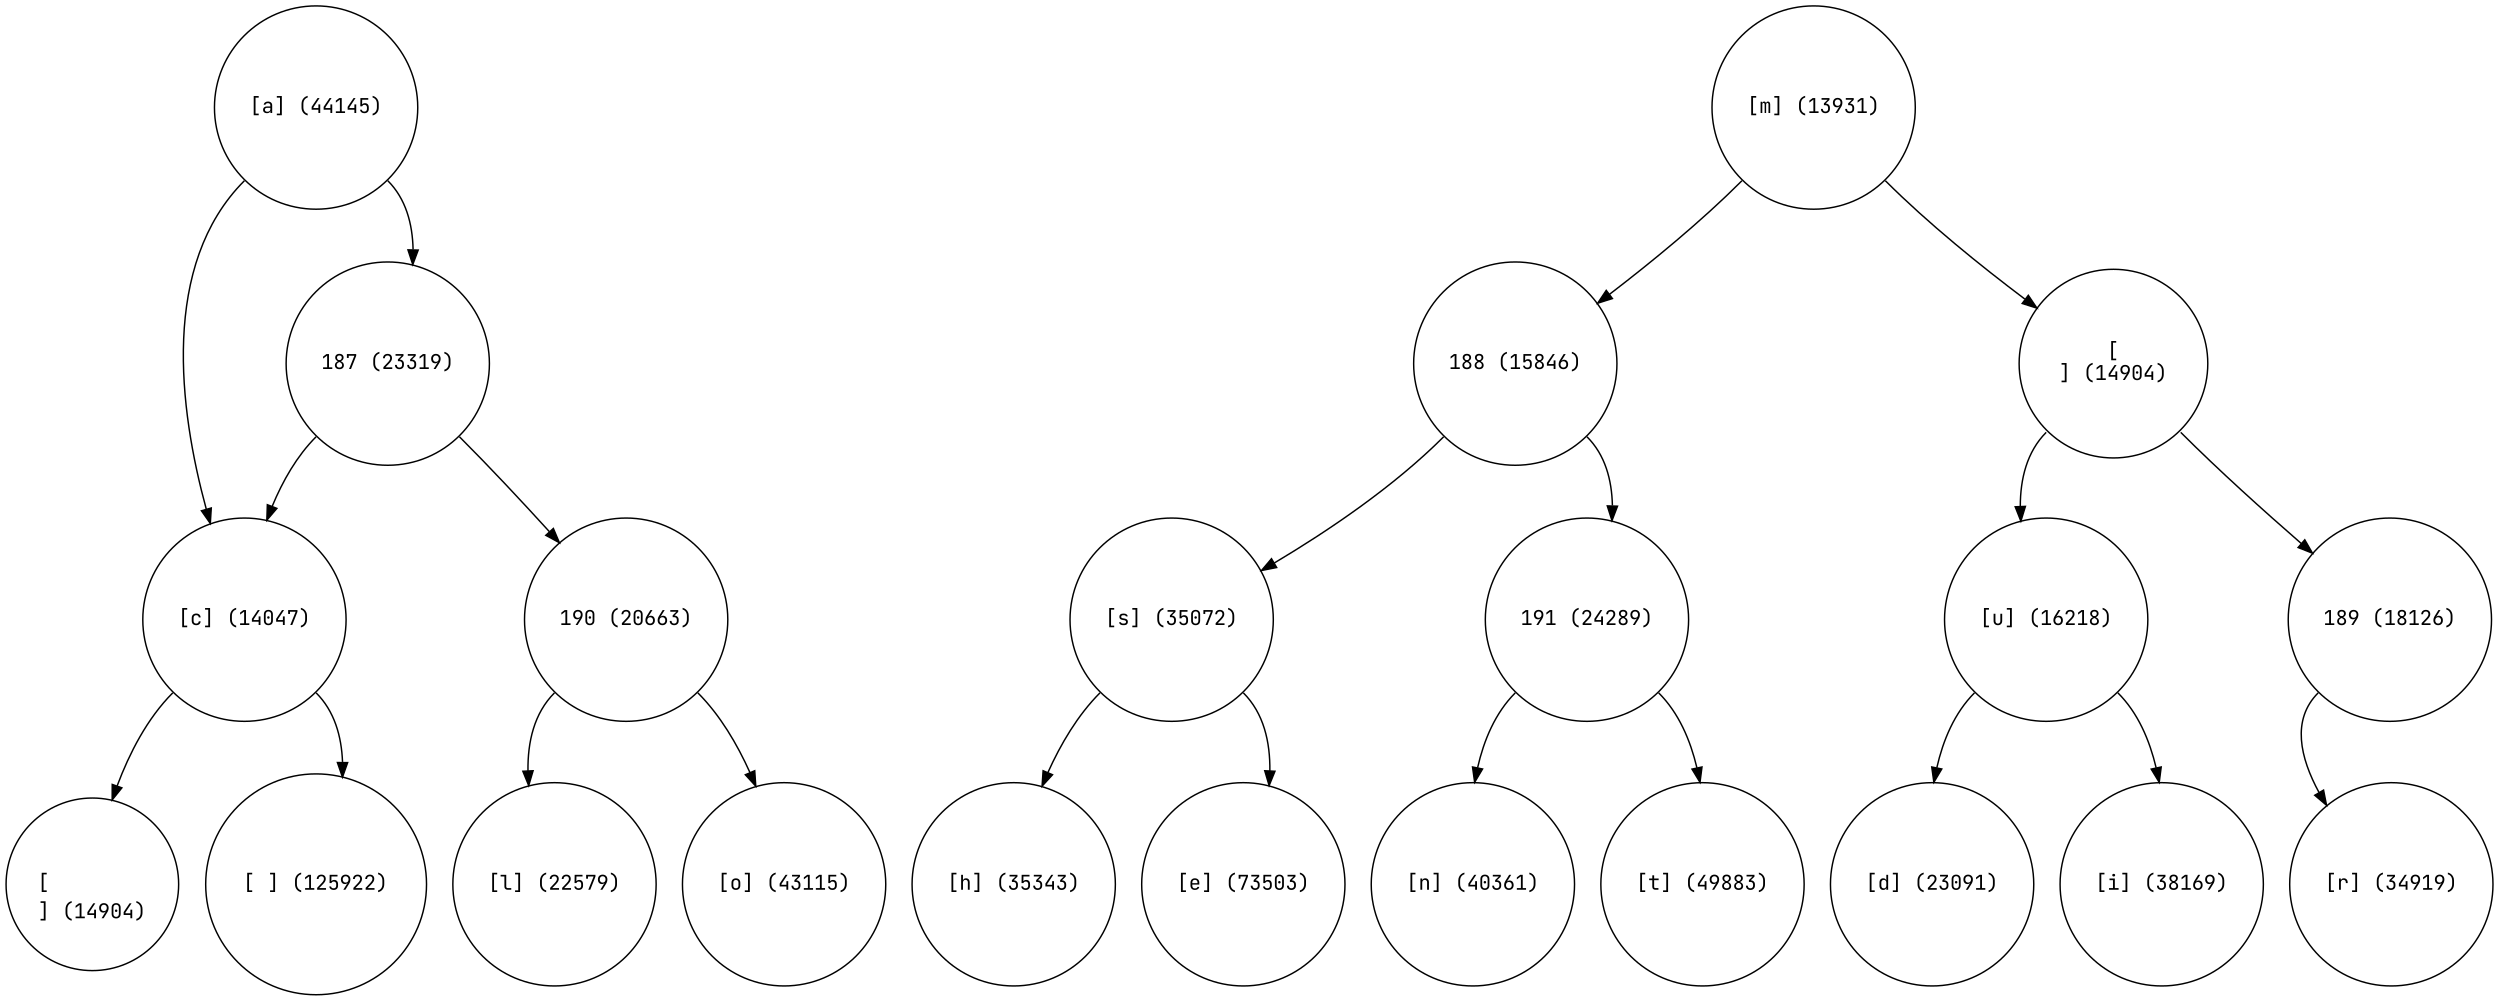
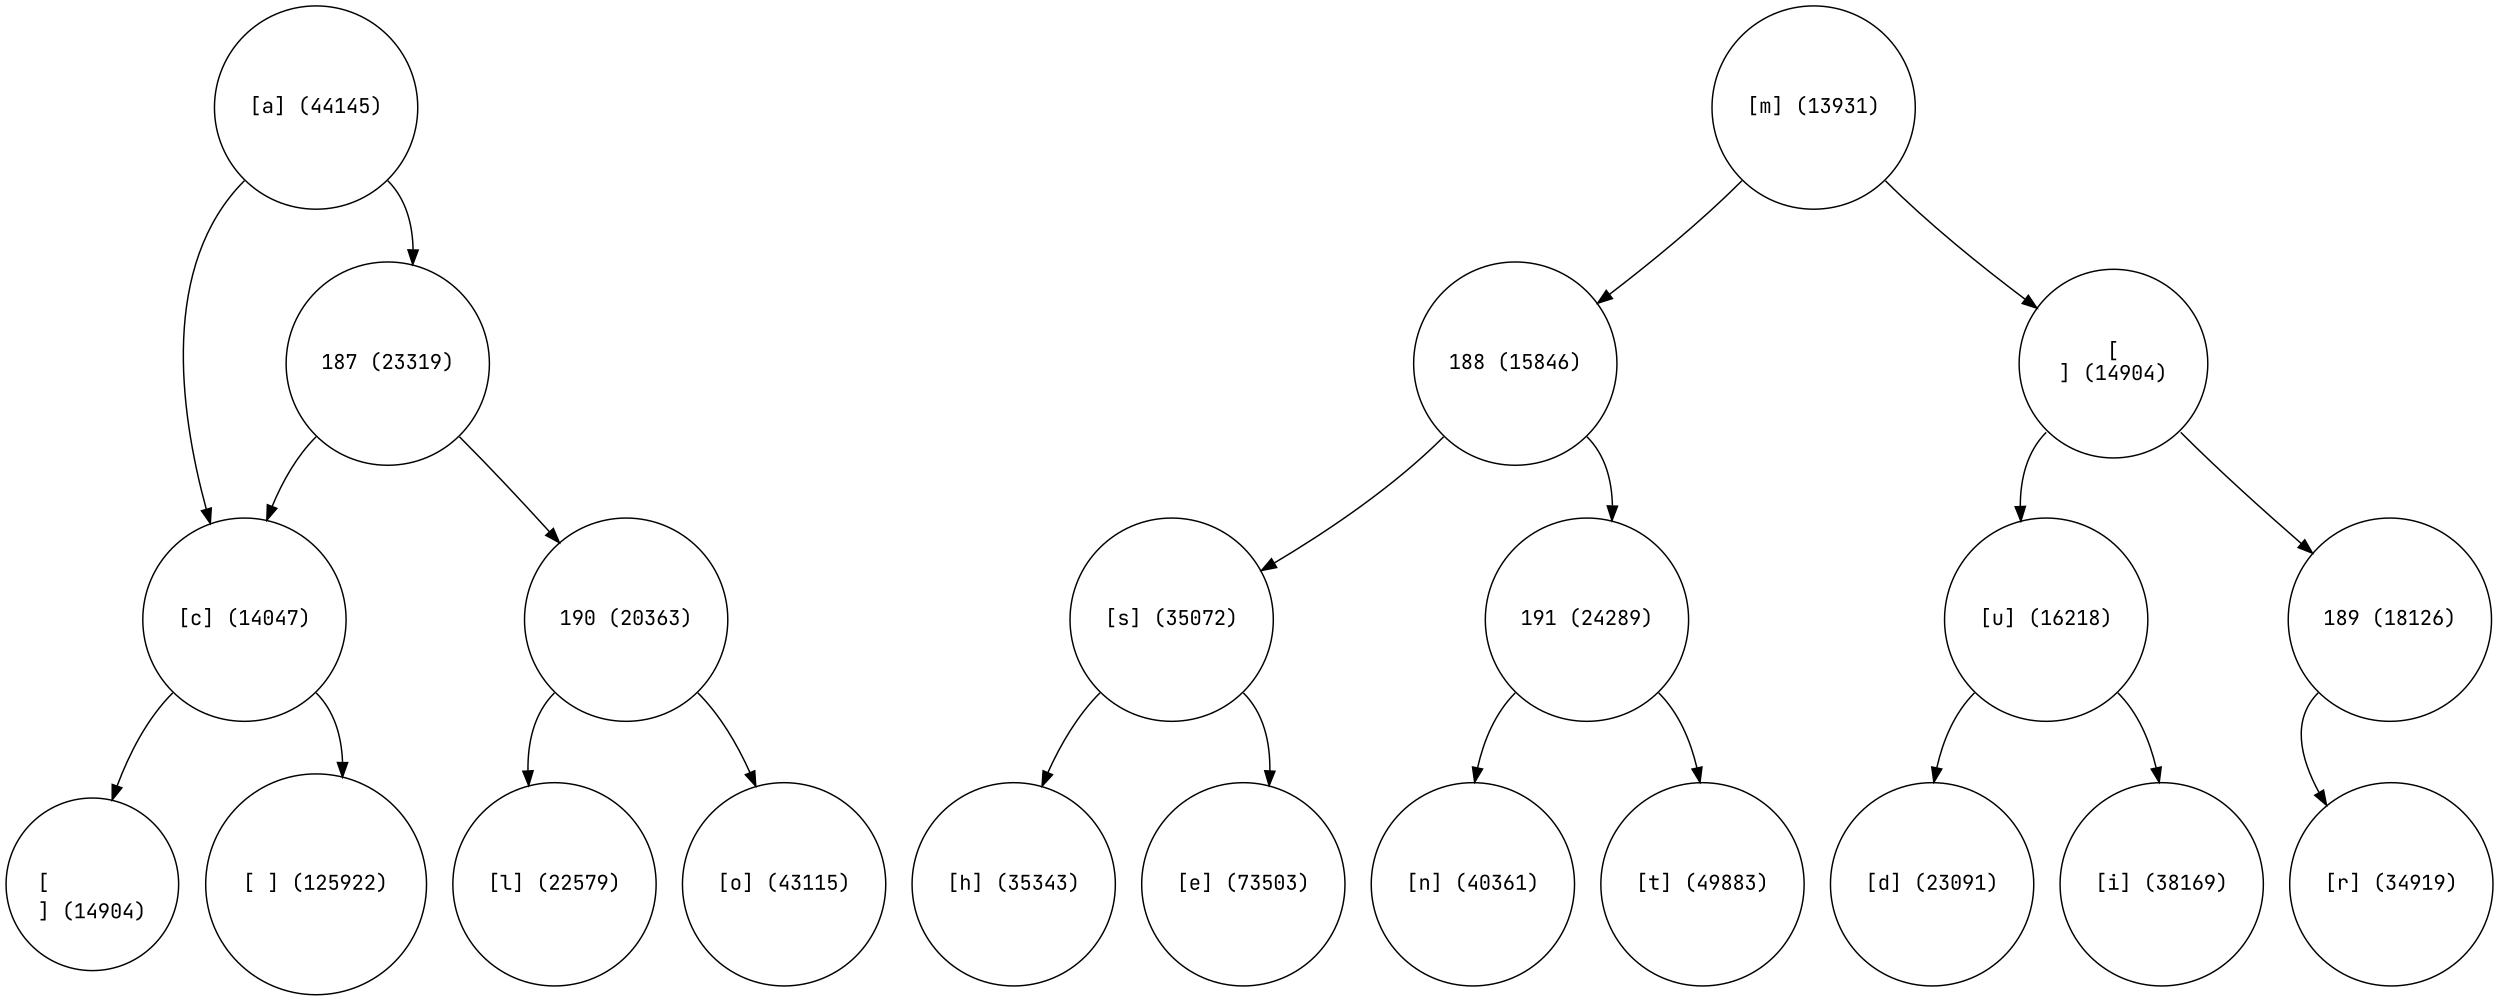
  digraph {
    fontname="JetBrains Mono"
    node [fontname="JetBrains Mono" shape=circle]
    edge [fontname="JetBrains Mono" tailport=sw]
    n1 [label="[a] (44145)" width=0.5]
    n2 [label="187 (23319)" width=0.5]
    n3 [label="[c] (14047)" width=0.5]
    n4 [label="[m] (13931)" width=0.5]
    n5 [label="188 (15846)" width=0.5]
    n6 [label="[\n] (14904)" width=0.5]
-   n7 [label="190 (20663)" width=0.5]
+   n7 [label="190 (20363)" width=0.5]
    n8 [label="[s] (35072)" width=0.5]
    n9 [label="191 (24289)" width=0.5]
    n10 [label="[u] (16218)" width=0.5]
    n11 [label="189 (18126)" width=0.5]
    n12 [label="[h] (35343)" width=0.5]
    n13 [label="[e] (73503)" width=0.5]
    n14 [label="[n] (40361)" width=0.5]
    n15 [label="[t] (49883)" width=0.5]
    n16 [label="[d] (23091)" width=0.5]
    n17 [label="[i] (38169)" width=0.5]
    n18 [label="[r] (34919)" width=0.5]
    n19 [label="[] (14904)" width=0.5]
    n20 [label="[ ] (125922)" width=0.5]
    n21 [label="[l] (22579)" width=0.5]
    n22 [label="[o] (43115)" width=0.5]
    n1 -> n2 [tailport=se]
    n1 -> n3
    n2 -> n3
    n2 -> n7 [tailport=se]
    n3 -> n19
    n3 -> n20 [tailport=se]
    n4 -> n5
    n4 -> n6 [tailport=se]
    n5 -> n8
    n5 -> n9 [tailport=se]
    n6 -> n10
    n6 -> n11 [tailport=se]
    n7 -> n21
    n7 -> n22 [tailport=se]
    n8 -> n12
    n8 -> n13 [tailport=se]
    n9 -> n14
    n9 -> n15 [tailport=se]
    n10 -> n16
    n10 -> n17 [tailport=se]
    n11 -> n18
  }
